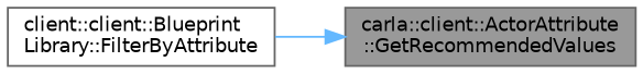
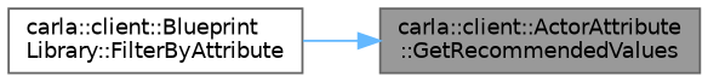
  digraph {
    rankdir=RL
    node [fontname=Helvetica fontsize=10 shape=box style=filled]
    n1 [color=gray40 fillcolor=grey60 fontcolor=black height=0.2 label="carla::client::ActorAttribute\l::GetRecommendedValues" width=0.4]
-   n2 [color=grey40 fillcolor=white height=0.2 label="client::client::Blueprint\lLibrary::FilterByAttribute" width=0.4]
+   n2 [color=grey40 fillcolor=white height=0.2 label="carla::client::Blueprint\lLibrary::FilterByAttribute" width=0.4]
    n1 -> n2 [color=steelblue1 dir=back fontname=Helvetica fontsize=10 labelfontname=Helvetica labelfontsize=10 style=solid]
  }
